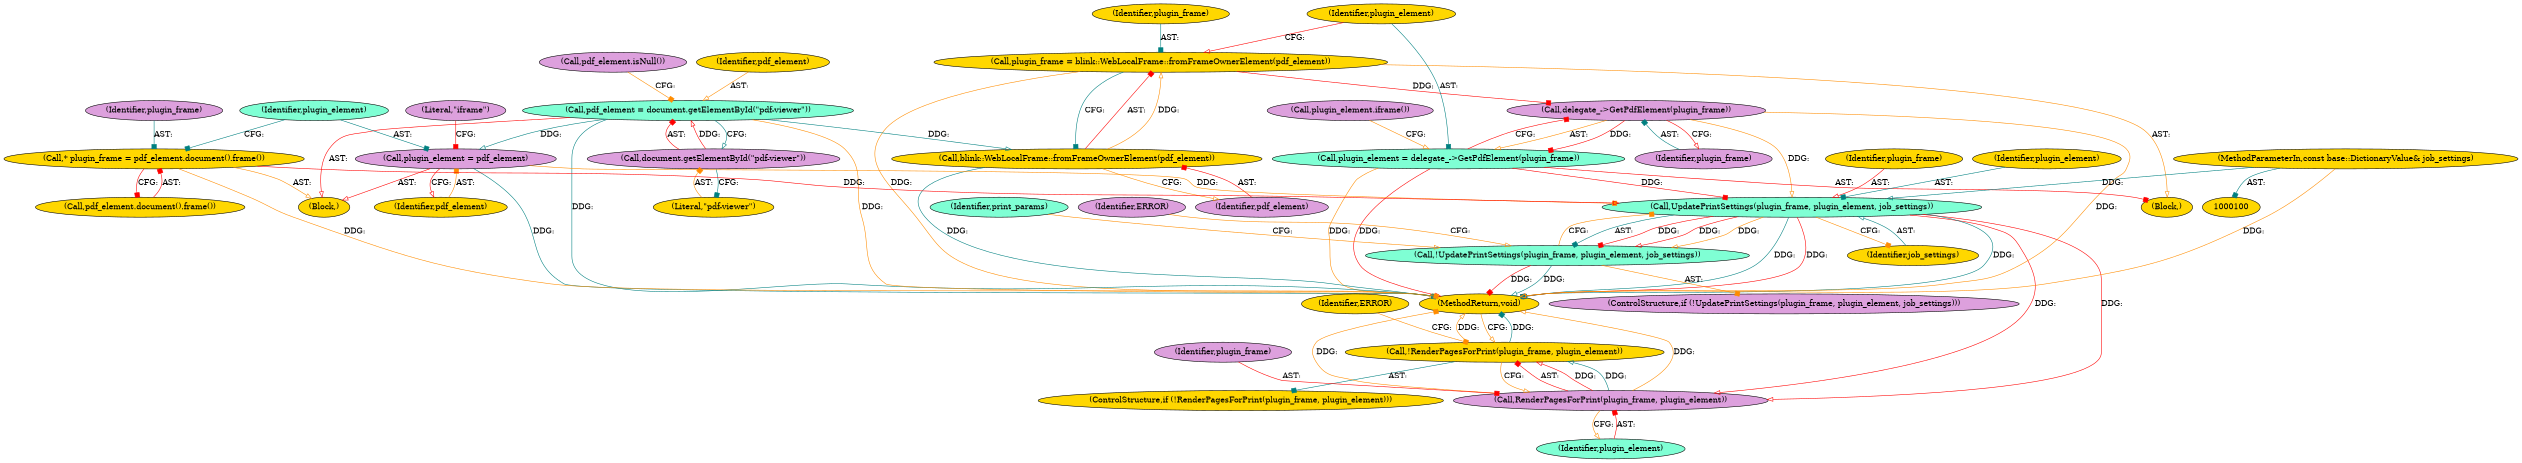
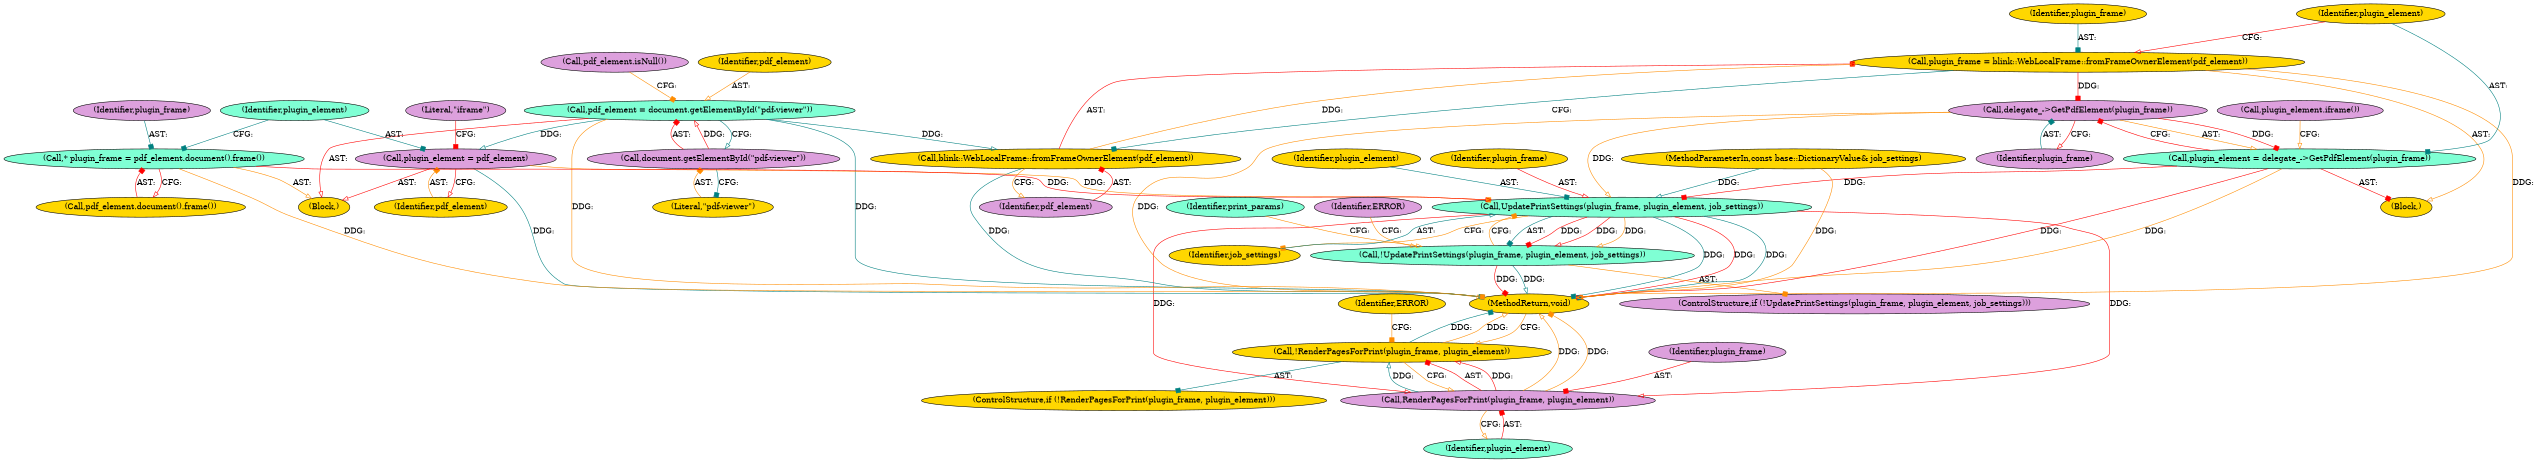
  digraph {
    node [fillcolor=gold style=filled]
    edge [arrowhead=box color=darkorange]
    n1 [fillcolor=aquamarine label="(Call,UpdatePrintSettings(plugin_frame, plugin_element, job_settings))"]
    n2 [fillcolor=aquamarine label="(Call,!UpdatePrintSettings(plugin_frame, plugin_element, job_settings))"]
    n3 [fillcolor=plum label="(Call,RenderPagesForPrint(plugin_frame, plugin_element))"]
    n4 [label="(Identifier,job_settings)"]
    n5 [label="(MethodReturn,void)"]
    n6 [fillcolor=plum label="(ControlStructure,if (!UpdatePrintSettings(plugin_frame, plugin_element, job_settings)))"]
    n7 [label="(Call,!RenderPagesForPrint(plugin_frame, plugin_element))"]
    n8 [fillcolor=aquamarine label="(Identifier,plugin_element)"]
    n9 [fillcolor=plum label="(Call,delegate_->GetPdfElement(plugin_frame))"]
    n10 [fillcolor=aquamarine label="(Call,plugin_element = delegate_->GetPdfElement(plugin_frame))"]
    n11 [fillcolor=plum label="(Identifier,plugin_frame)"]
    n12 [label="(Block,)"]
    n13 [label="(Call,plugin_frame = blink::WebLocalFrame::fromFrameOwnerElement(pdf_element))"]
    n14 [label="(Call,blink::WebLocalFrame::fromFrameOwnerElement(pdf_element))"]
    n15 [fillcolor=plum label="(Identifier,pdf_element)"]
    n16 [fillcolor=aquamarine label="(Call,pdf_element = document.getElementById(\"pdf-viewer\"))"]
    n17 [fillcolor=plum label="(Call,document.getElementById(\"pdf-viewer\"))"]
    n18 [fillcolor=plum label="(Call,plugin_element = pdf_element)"]
    n19 [label="(Block,)"]
    n20 [label="(Literal,\"pdf-viewer\")"]
    n21 [label="(Identifier,pdf_element)"]
-   n22 [label="(Call,* plugin_frame = pdf_element.document().frame())"]
+   n22 [fillcolor=aquamarine label="(Call,* plugin_frame = pdf_element.document().frame())"]
    n23 [label="(Call,pdf_element.document().frame())"]
    n24 [label="(MethodParameterIn,const base::DictionaryValue& job_settings)"]
-   1000100
    n26 [label="(ControlStructure,if (!RenderPagesForPrint(plugin_frame, plugin_element)))"]
    n27 [fillcolor=aquamarine label="(Identifier,print_params)"]
    n28 [fillcolor=plum label="(Identifier,plugin_frame)"]
    n29 [fillcolor=plum label="(Call,plugin_element.iframe())"]
    n30 [fillcolor=plum label="(Identifier,plugin_frame)"]
    n31 [fillcolor=aquamarine label="(Identifier,plugin_element)"]
    n32 [label="(Identifier,plugin_element)"]
    n33 [label="(Identifier,plugin_frame)"]
    n34 [fillcolor=plum label="(Literal,\"iframe\")"]
    n35 [label="(Identifier,pdf_element)"]
    n36 [label="(Identifier,ERROR)"]
    n37 [fillcolor=plum label="(Identifier,ERROR)"]
    n38 [label="(Identifier,plugin_frame)"]
    n39 [fillcolor=plum label="(Call,pdf_element.isNull())"]
    n40 [label="(Identifier,plugin_element)"]
    n1 -> n2 [color=teal label="AST: "]
    n1 -> n2 [color=red label="DDG: "]
    n1 -> n2 [arrowhead=onormal color=red label="DDG: "]
    n1 -> n2 [arrowhead=onormal label="DDG: "]
    n1 -> n3 [arrowhead=onormal color=red label="DDG: "]
    n1 -> n3 [arrowhead=onormal color=red label="DDG: "]
    n1 -> n4 [label="CFG: "]
    n1 -> n5 [color=teal label="DDG: "]
    n1 -> n5 [color=red label="DDG: "]
    n1 -> n5 [color=teal label="DDG: "]
    n2 -> n1 [label="CFG: "]
    n2 -> n5 [color=red label="DDG: "]
    n2 -> n5 [arrowhead=onormal color=teal label="DDG: "]
    n2 -> n6 [label="AST: "]
    n3 -> n5 [arrowhead=onormal label="DDG: "]
    n3 -> n5 [label="DDG: "]
    n3 -> n7 [color=red label="AST: "]
    n3 -> n7 [arrowhead=onormal color=red label="DDG: "]
    n3 -> n7 [arrowhead=onormal color=teal label="DDG: "]
    n3 -> n8 [arrowhead=onormal label="CFG: "]
    n4 -> n1 [arrowhead=onormal color=teal label="AST: "]
    n5 -> n7 [arrowhead=onormal label="CFG: "]
    n7 -> n3 [arrowhead=onormal label="CFG: "]
    n7 -> n5 [color=teal label="DDG: "]
    n7 -> n5 [arrowhead=onormal label="DDG: "]
    n7 -> n26 [color=teal label="AST: "]
    n8 -> n3 [color=red label="AST: "]
    n9 -> n1 [arrowhead=onormal label="DDG: "]
    n9 -> n5 [arrowhead=onormal label="DDG: "]
    n9 -> n10 [arrowhead=onormal label="AST: "]
    n9 -> n10 [color=red label="DDG: "]
    n9 -> n11 [arrowhead=onormal color=red label="CFG: "]
    n10 -> n1 [color=red label="DDG: "]
    n10 -> n5 [arrowhead=onormal label="DDG: "]
    n10 -> n5 [arrowhead=onormal color=red label="DDG: "]
    n10 -> n9 [color=red label="CFG: "]
    n10 -> n12 [color=red label="AST: "]
    n11 -> n9 [color=teal label="AST: "]
    n13 -> n5 [arrowhead=onormal label="DDG: "]
    n13 -> n9 [color=red label="DDG: "]
    n13 -> n12 [arrowhead=onormal label="AST: "]
    n13 -> n14 [color=teal label="CFG: "]
    n14 -> n5 [color=teal label="DDG: "]
    n14 -> n13 [color=red label="AST: "]
    n14 -> n13 [arrowhead=onormal label="DDG: "]
    n14 -> n15 [arrowhead=onormal label="CFG: "]
    n15 -> n14 [color=red label="AST: "]
    n16 -> n5 [arrowhead=onormal color=teal label="DDG: "]
    n16 -> n5 [arrowhead=onormal label="DDG: "]
    n16 -> n14 [arrowhead=onormal color=teal label="DDG: "]
    n16 -> n17 [arrowhead=onormal color=teal label="CFG: "]
    n16 -> n18 [arrowhead=onormal color=teal label="DDG: "]
    n16 -> n19 [arrowhead=onormal color=red label="AST: "]
    n17 -> n16 [color=red label="AST: "]
    n17 -> n16 [arrowhead=onormal color=red label="DDG: "]
    n17 -> n20 [color=teal label="CFG: "]
    n18 -> n1 [label="DDG: "]
    n18 -> n5 [arrowhead=onormal color=teal label="DDG: "]
    n18 -> n19 [arrowhead=onormal color=red label="AST: "]
    n18 -> n21 [arrowhead=onormal color=red label="CFG: "]
    n20 -> n17 [label="AST: "]
    n21 -> n18 [label="AST: "]
    n22 -> n1 [arrowhead=onormal color=red label="DDG: "]
    n22 -> n5 [label="DDG: "]
    n22 -> n19 [arrowhead=onormal label="AST: "]
-   n22 -> n23 [color=red label="CFG: "]
+   n22 -> n23 [arrowhead=onormal color=red label="CFG: "]
    n23 -> n22 [color=red label="AST: "]
    n24 -> n1 [arrowhead=onormal color=teal label="DDG: "]
    n24 -> n5 [arrowhead=onormal label="DDG: "]
-   n24 -> 1000100 [color=teal label="AST: "]
    n27 -> n2 [arrowhead=onormal label="CFG: "]
    n28 -> n3 [color=red label="AST: "]
    n29 -> n10 [arrowhead=onormal label="CFG: "]
    n30 -> n22 [color=teal label="AST: "]
    n31 -> n18 [color=teal label="AST: "]
    n31 -> n22 [color=teal label="CFG: "]
    n32 -> n10 [color=teal label="AST: "]
    n32 -> n13 [arrowhead=onormal color=red label="CFG: "]
    n33 -> n1 [arrowhead=onormal color=red label="AST: "]
    n34 -> n18 [color=red label="CFG: "]
    n35 -> n16 [arrowhead=onormal label="AST: "]
    n36 -> n7 [label="CFG: "]
    n37 -> n2 [arrowhead=onormal label="CFG: "]
    n38 -> n13 [color=teal label="AST: "]
    n39 -> n16 [label="CFG: "]
    n40 -> n1 [color=teal label="AST: "]
  }
